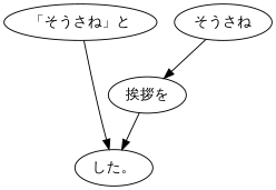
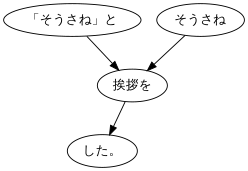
  digraph {
    n1 [label="「そうさね」と"]
    n2 [label="した。"]
    n3 [label="そうさね"]
    n4 [label="挨拶を"]
-   n1 -> n2
+   n1 -> n4
    n3 -> n4
    n4 -> n2
  }
